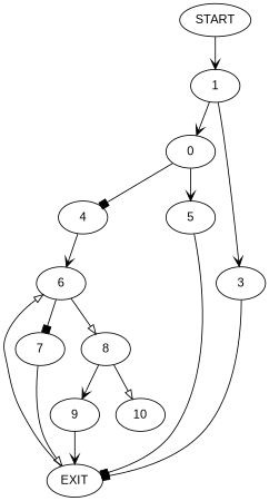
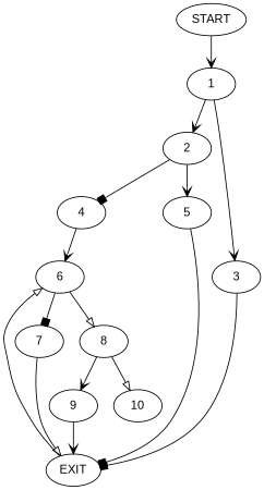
  digraph {
    fontname="Liberation Sans"
    node [fontname="Liberation Sans"]
    edge [arrowhead=vee fontname="Liberation Sans"]
    n1 [label=START]
    1
-   2 [label=0]
+   2
    3
    n5 [label=EXIT]
    6
    4
    5
    7
    8
    9
    10
    n1 -> 1
    1 -> 2
    1 -> 3
    2 -> 4 [arrowhead=box]
    2 -> 5
    3 -> n5 [arrowhead=box]
    n5 -> 6 [arrowhead=onormal]
    6 -> 7 [arrowhead=box]
    6 -> 8 [arrowhead=onormal]
    4 -> 6
    5 -> n5 [arrowhead=box]
    7 -> n5 [arrowhead=onormal]
    8 -> 9
    8 -> 10 [arrowhead=onormal]
    9 -> n5
  }
